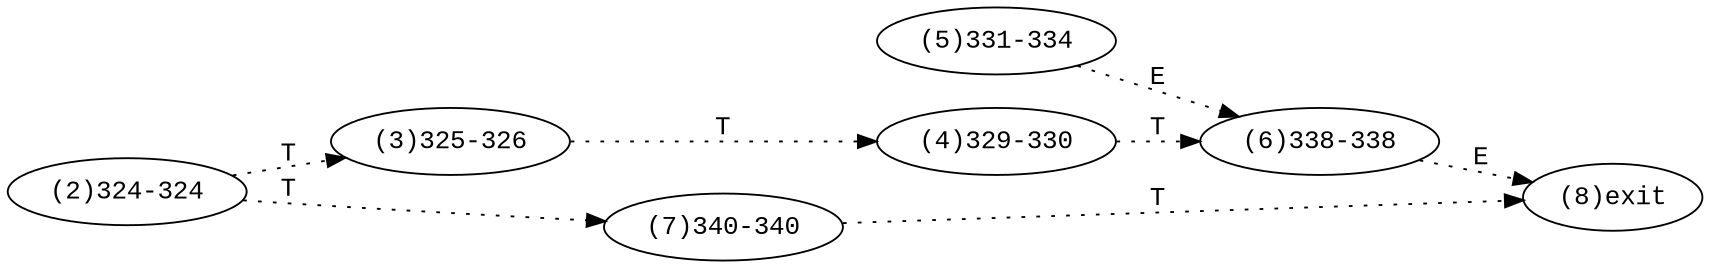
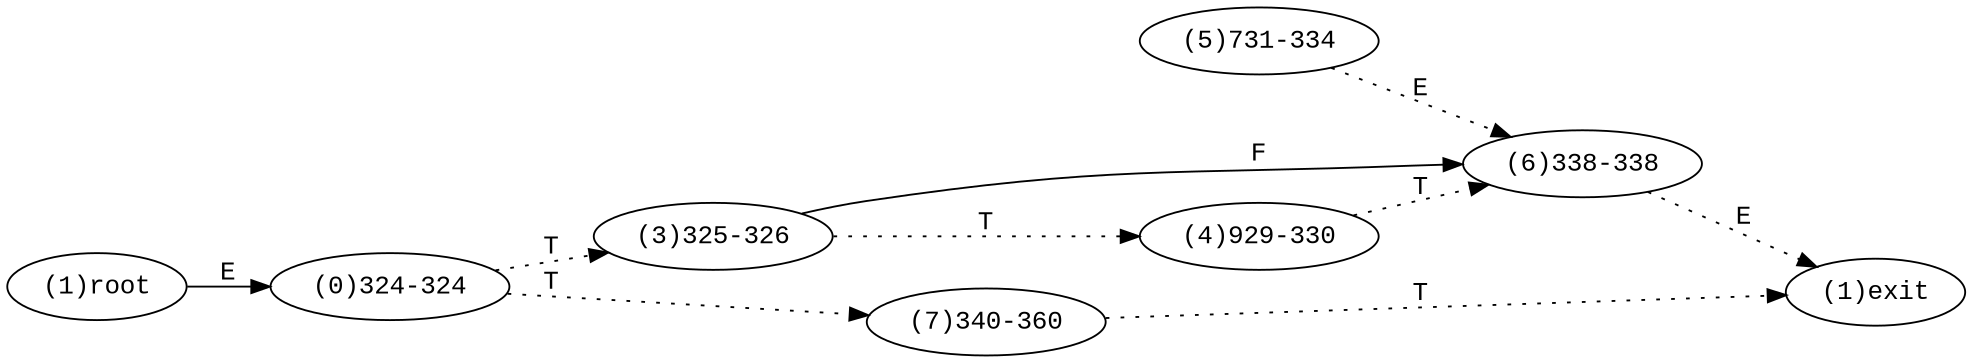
  digraph {
    fontname="Liberation Mono"
    rankdir=LR
    node [fontname="Liberation Mono"]
    edge [fontname="Liberation Mono" style=dotted]
-   n2 [label="(2)324-324"]
+   n1 [label="(1)root"]
+   n2 [label="(0)324-324"]
    n3 [label="(3)325-326"]
-   n4 [label="(7)340-340"]
-   n5 [label="(4)329-330"]
+   n4 [label="(7)340-360"]
+   n5 [label="(4)929-330"]
    n6 [label="(6)338-338"]
-   n7 [label="(8)exit"]
-   n8 [label="(5)331-334"]
+   n7 [label="(1)exit"]
+   n8 [label="(5)731-334"]
+   n1 -> n2 [label=E style=solid]
    n2 -> n3 [label=T]
    n2 -> n4 [label=T]
    n3 -> n5 [label=T]
+   n3 -> n6 [label=F style=solid]
    n4 -> n7 [label=T]
    n5 -> n6 [label=T]
    n6 -> n7 [label=E]
    n8 -> n6 [label=E]
  }
